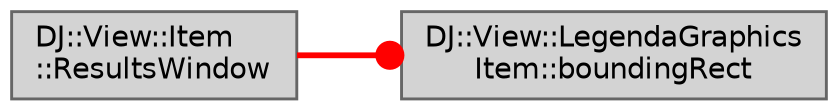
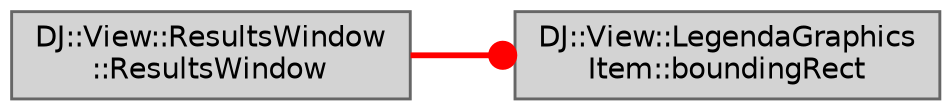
  digraph {
    rankdir=LR
    node [fillcolor=lightgrey fontname=Helvetica fontsize=10 shape=box style=filled]
-   n1 [color=gray40 fontcolor=black height=0.2 label="DJ::View::Item\l::ResultsWindow" width=0.4]
+   n1 [color=gray40 fontcolor=black height=0.2 label="DJ::View::ResultsWindow\l::ResultsWindow" width=0.4]
    n2 [color=grey40 height=0.2 label="DJ::View::LegendaGraphics\lItem::boundingRect" width=0.4]
    n1 -> n2 [color=red fontname=Helvetica fontsize=10 labelfontname=Helvetica labelfontsize=10 style=bold arrowhead=dot]
  }
